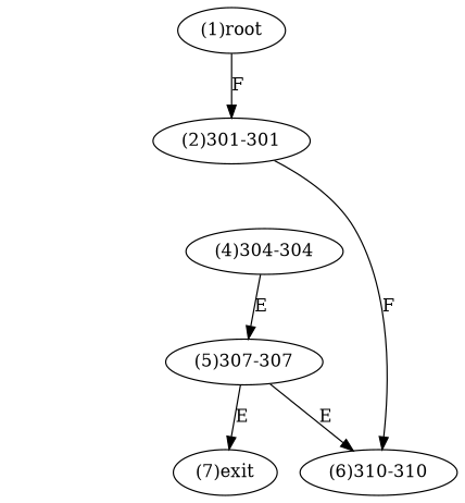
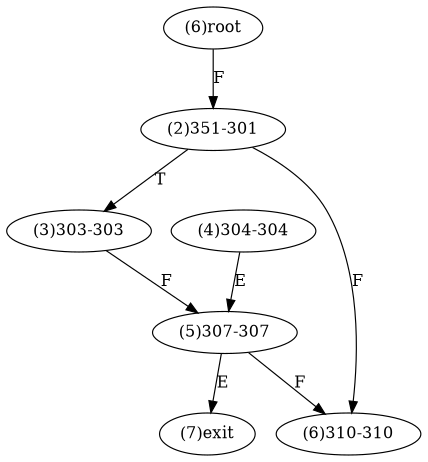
  digraph {
-   n1 [label="(1)root"]
-   n2 [label="(2)301-301"]
+   n1 [label="(6)root"]
+   n2 [label="(2)351-301"]
+   n3 [label="(3)303-303"]
    n4 [label="(6)310-310"]
    n5 [label="(5)307-307"]
    n6 [label="(4)304-304"]
    n7 [label="(7)exit"]
    n1 -> n2 [label=F]
+   n2 -> n3 [label=T]
    n2 -> n4 [label=F]
-   n5 -> n4 [label=E]
+   n3 -> n5 [label=F]
+   n5 -> n4 [label=F]
    n5 -> n7 [label=E]
    n6 -> n5 [label=E]
  }
